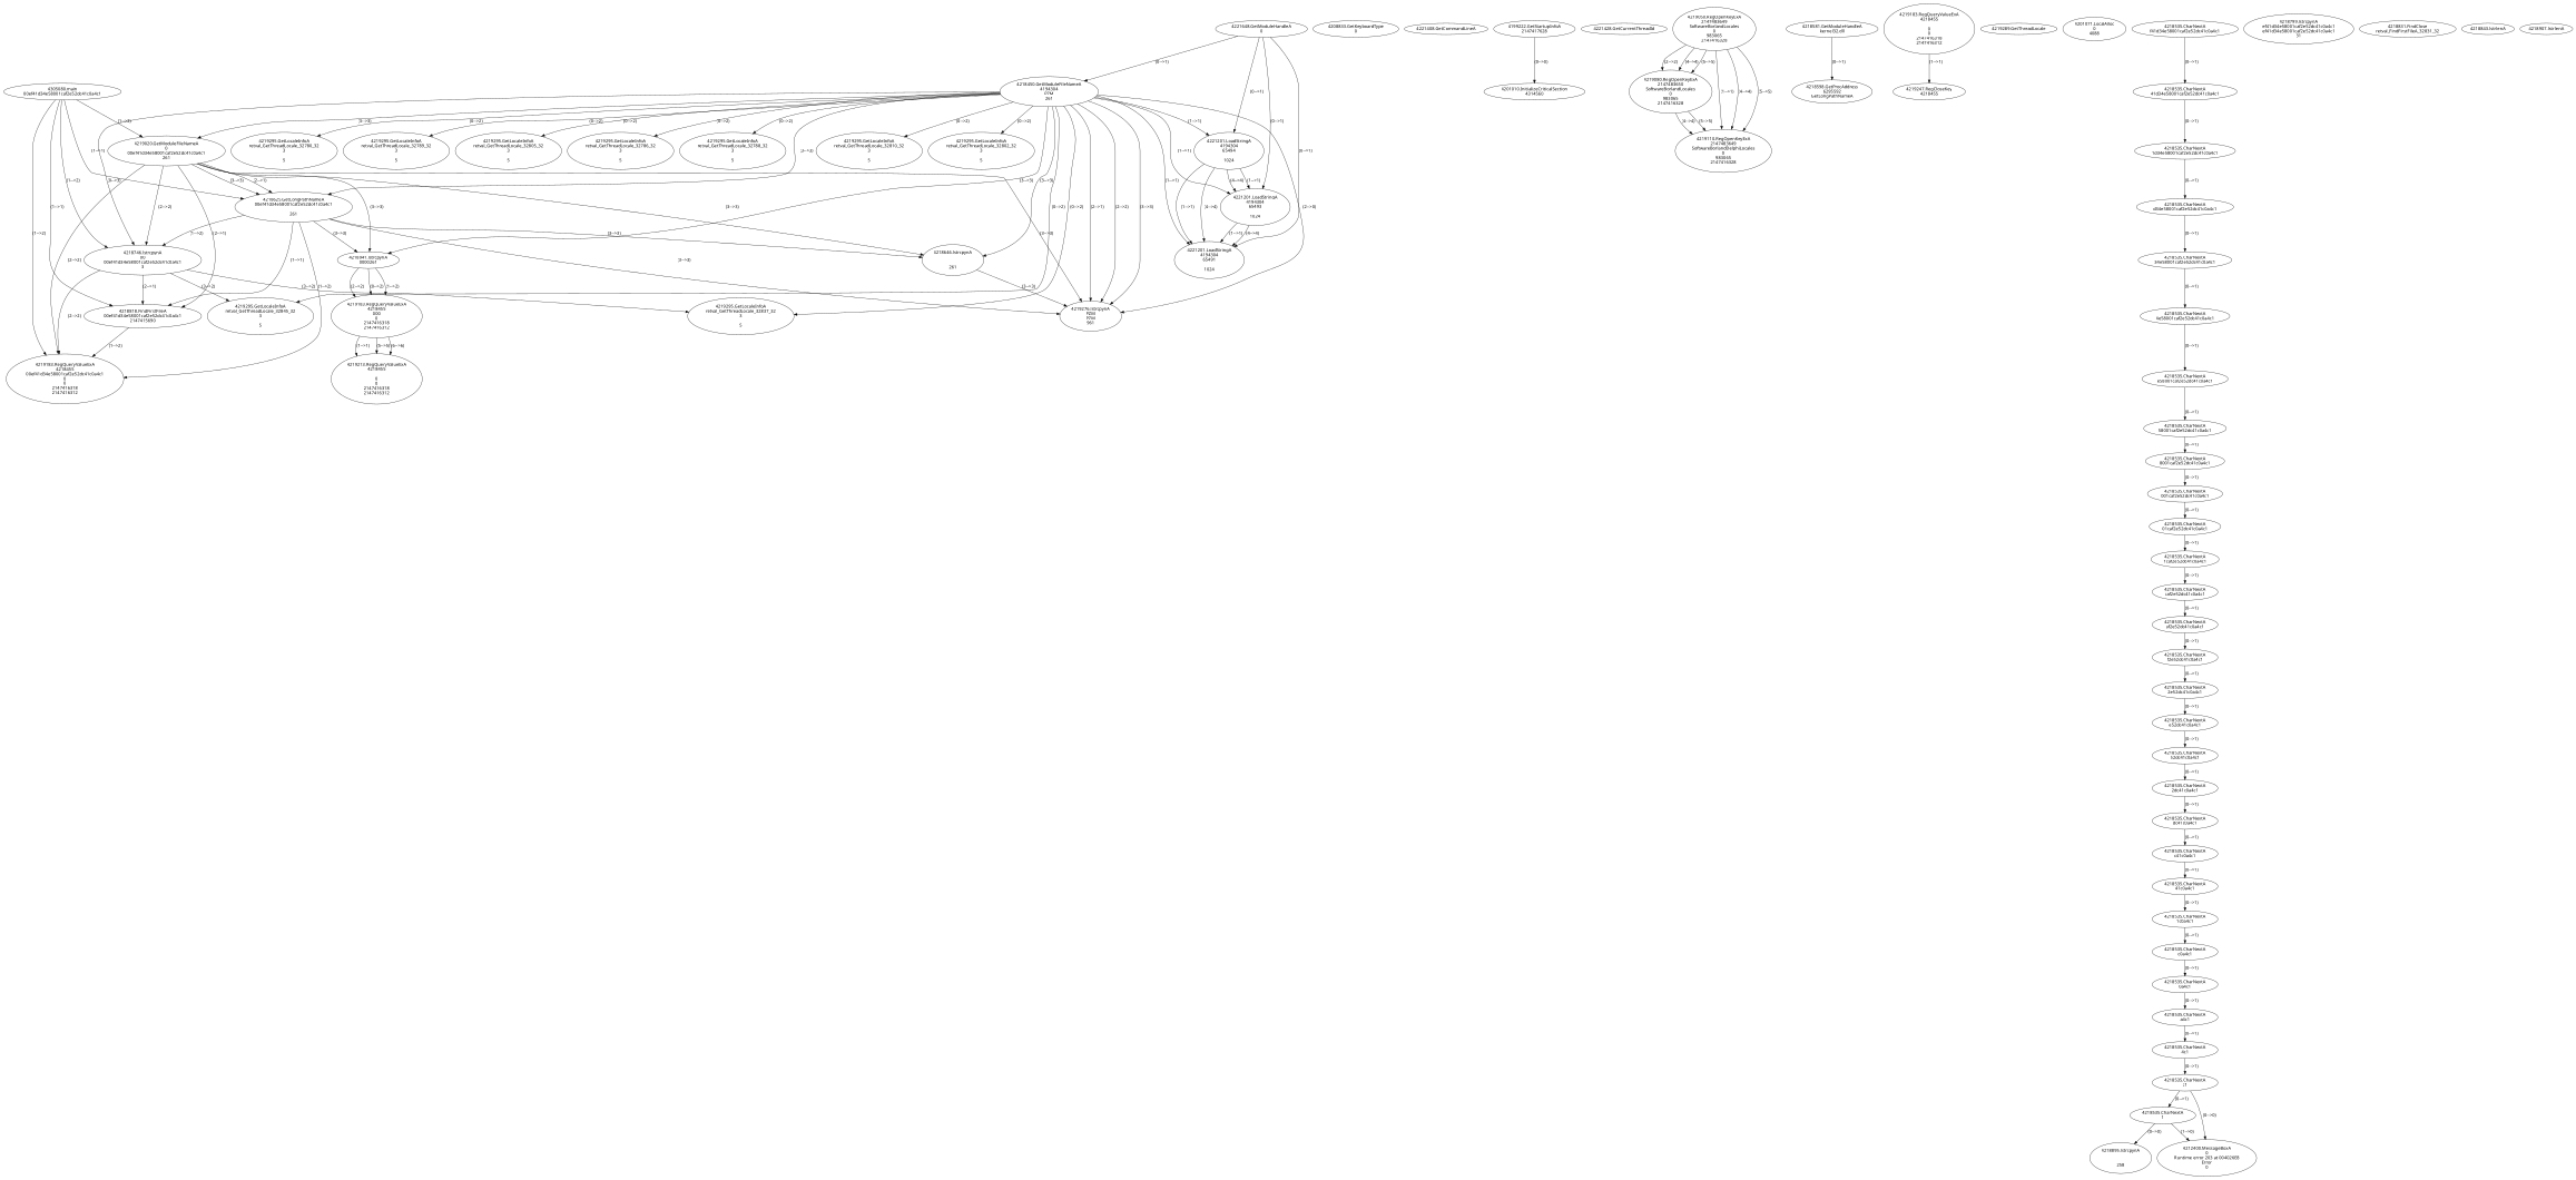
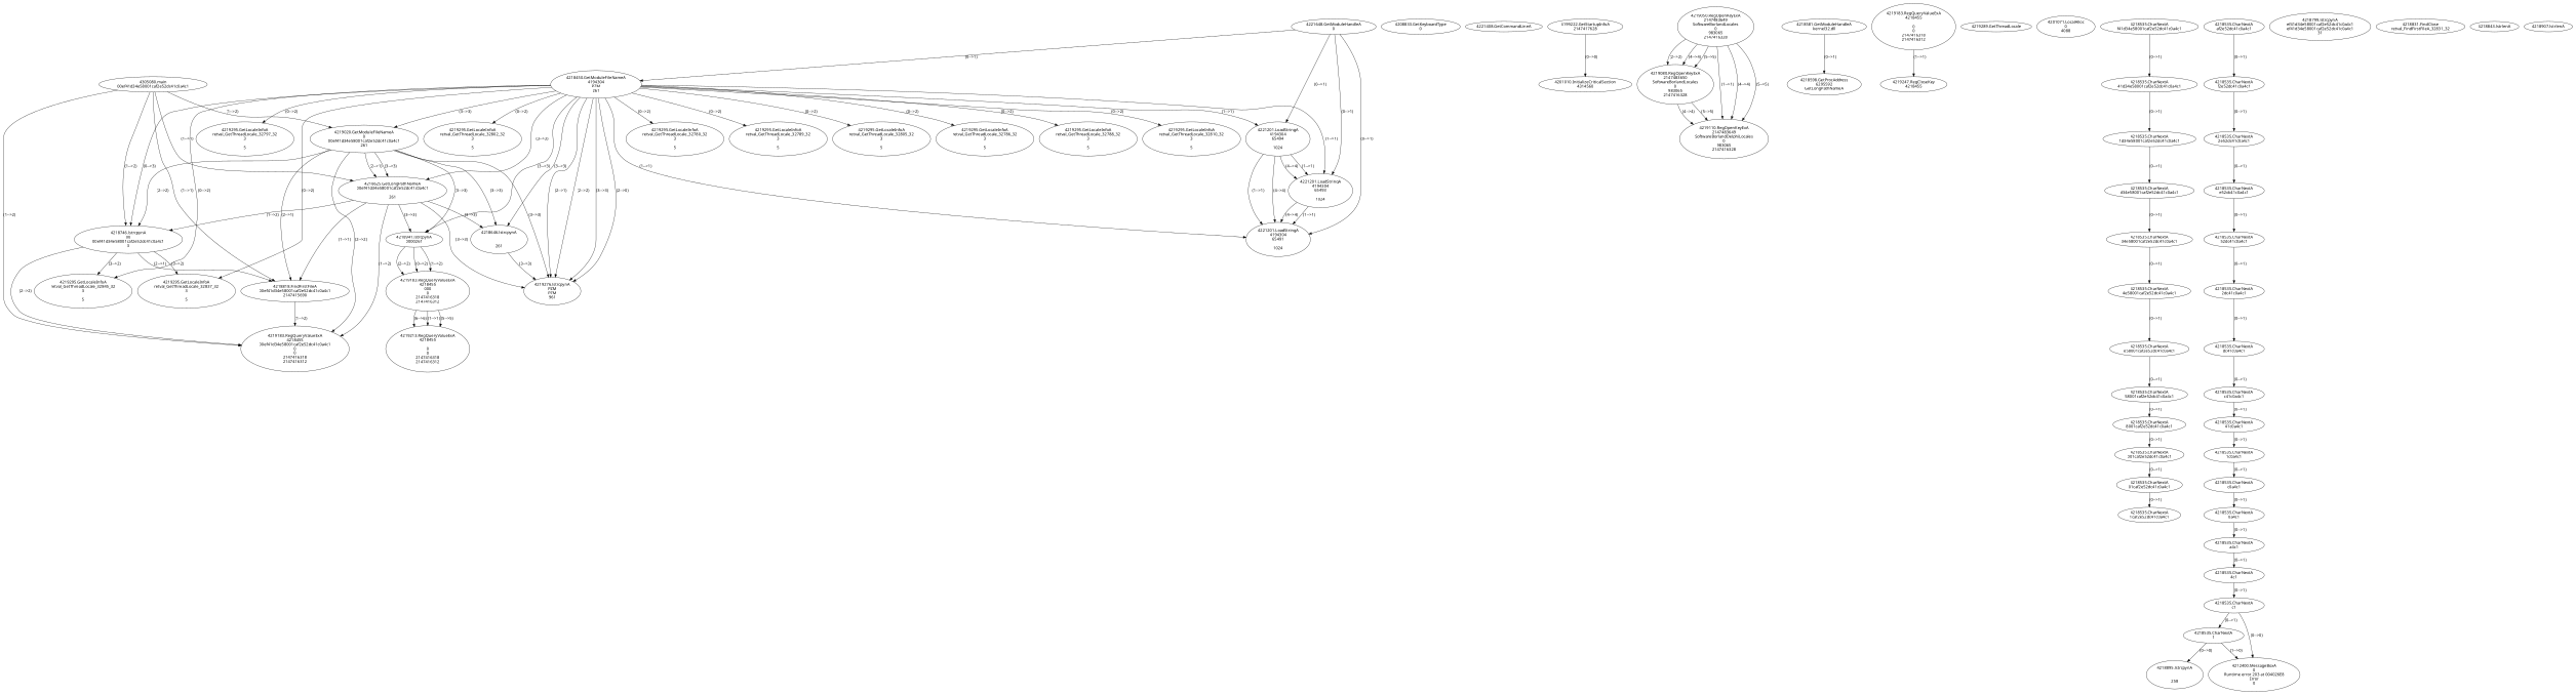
  digraph {
    fontname="Noto Sans"
    node [fontname="Noto Sans"]
    edge [fontname="Noto Sans"]
    n1 [label="4305080.main\n00ef41d34e58001caf2e52dc41c0a4c1"]
    n2 [label="4219020.GetModuleFileNameA\n0\n00ef41d34e58001caf2e52dc41c0a4c1\n261"]
    n3 [label="4218625.GetLongPathNameA\n00ef41d34e58001caf2e52dc41c0a4c1\n\n261"]
    n4 [label="4218746.lstrcpynA\n00\n00ef41d34e58001caf2e52dc41c0a4c1\n3"]
    n5 [label="4218818.FindFirstFileA\n00ef41d34e58001caf2e52dc41c0a4c1\n2147415690"]
    n6 [label="4219183.RegQueryValueExA\n4218455\n00ef41d34e58001caf2e52dc41c0a4c1\n0\n0\n2147416318\n2147416312"]
    n7 [label="4218646.lstrcpynA\n\n\n261"]
    n8 [label="4219276.lstrcpynA\nPZM\nPZM\n961"]
    n9 [label="4218941.lstrcpynA\n0000261"]
    n10 [label="4219295.GetLocaleInfoA\nretval_GetThreadLocale_32837_32\n3\n\n5"]
    n11 [label="4219295.GetLocaleInfoA\nretval_GetThreadLocale_32845_32\n3\n\n5"]
    n12 [label="4221648.GetModuleHandleA\n0"]
    n13 [label="4218450.GetModuleFileNameA\n4194304\nPZM\n261"]
    n14 [label="4221201.LoadStringA\n4194304\n65494\n\n1024"]
    n15 [label="4221201.LoadStringA\n4194304\n65493\n\n1024"]
    n16 [label="4221201.LoadStringA\n4194304\n65491\n\n1024"]
    n17 [label="4219295.GetLocaleInfoA\nretval_GetThreadLocale_32780_32\n3\n\n5"]
    n18 [label="4219295.GetLocaleInfoA\nretval_GetThreadLocale_32789_32\n3\n\n5"]
    n19 [label="4219295.GetLocaleInfoA\nretval_GetThreadLocale_32805_32\n3\n\n5"]
    n20 [label="4219295.GetLocaleInfoA\nretval_GetThreadLocale_32786_32\n3\n\n5"]
    n21 [label="4219295.GetLocaleInfoA\nretval_GetThreadLocale_32788_32\n3\n\n5"]
    n22 [label="4219295.GetLocaleInfoA\nretval_GetThreadLocale_32810_32\n3\n\n5"]
+   n23 [label="4219295.GetLocaleInfoA\nretval_GetThreadLocale_32797_32\n3\n\n5"]
    n24 [label="4219295.GetLocaleInfoA\nretval_GetThreadLocale_32802_32\n3\n\n5"]
    n25 [label="4208833.GetKeyboardType\n0"]
    n26 [label="4221408.GetCommandLineA\n"]
    n27 [label="4199222.GetStartupInfoA\n2147417628"]
    n28 [label="4201010.InitializeCriticalSection\n4314560"]
-   n29 [label="4221428.GetCurrentThreadId\n"]
    n30 [label="4219183.RegQueryValueExA\n4218455\n000\n0\n2147416318\n2147416312"]
    n31 [label="4219050.RegOpenKeyExA\n2147483649\nSoftware\Borland\Locales\n0\n983065\n2147416328"]
    n32 [label="4219080.RegOpenKeyExA\n2147483650\nSoftware\Borland\Locales\n0\n983065\n2147416328"]
    n33 [label="4219110.RegOpenKeyExA\n2147483649\nSoftware\Borland\Delphi\Locales\n0\n983065\n2147416328"]
    n34 [label="4218581.GetModuleHandleA\nkernel32.dll"]
    n35 [label="4218598.GetProcAddress\n6295592\nGetLongPathNameA"]
    n36 [label="4219183.RegQueryValueExA\n4218455\n\n0\n0\n2147416318\n2147416312"]
    n37 [label="4219247.RegCloseKey\n4218455"]
    n38 [label="4219289.GetThreadLocale\n"]
    n39 [label="4201071.LocalAlloc\n0\n4088"]
    n40 [label="4218535.CharNextA\nf41d34e58001caf2e52dc41c0a4c1"]
    n41 [label="4218535.CharNextA\n41d34e58001caf2e52dc41c0a4c1"]
    n42 [label="4218535.CharNextA\n1d34e58001caf2e52dc41c0a4c1"]
    n43 [label="4218535.CharNextA\nd34e58001caf2e52dc41c0a4c1"]
    n44 [label="4218535.CharNextA\n34e58001caf2e52dc41c0a4c1"]
    n45 [label="4218535.CharNextA\n4e58001caf2e52dc41c0a4c1"]
    n46 [label="4218535.CharNextA\ne58001caf2e52dc41c0a4c1"]
    n47 [label="4218535.CharNextA\n58001caf2e52dc41c0a4c1"]
    n48 [label="4218535.CharNextA\n8001caf2e52dc41c0a4c1"]
    n49 [label="4218535.CharNextA\n001caf2e52dc41c0a4c1"]
    n50 [label="4218535.CharNextA\n01caf2e52dc41c0a4c1"]
    n51 [label="4218535.CharNextA\n1caf2e52dc41c0a4c1"]
-   n52 [label="4218535.CharNextA\ncaf2e52dc41c0a4c1"]
    n53 [label="4218535.CharNextA\naf2e52dc41c0a4c1"]
    n54 [label="4218535.CharNextA\nf2e52dc41c0a4c1"]
    n55 [label="4218535.CharNextA\n2e52dc41c0a4c1"]
    n56 [label="4218535.CharNextA\ne52dc41c0a4c1"]
    n57 [label="4218535.CharNextA\n52dc41c0a4c1"]
    n58 [label="4218535.CharNextA\n2dc41c0a4c1"]
    n59 [label="4218535.CharNextA\ndc41c0a4c1"]
    n60 [label="4218535.CharNextA\nc41c0a4c1"]
    n61 [label="4218535.CharNextA\n41c0a4c1"]
    n62 [label="4218535.CharNextA\n1c0a4c1"]
    n63 [label="4218535.CharNextA\nc0a4c1"]
    n64 [label="4218535.CharNextA\n0a4c1"]
    n65 [label="4218535.CharNextA\na4c1"]
    n66 [label="4218535.CharNextA\n4c1"]
    n67 [label="4218535.CharNextA\nc1"]
    n68 [label="4218535.CharNextA\n1"]
    n69 [label="4212400.MessageBoxA\n0\nRuntime error 203 at 004026E8\nError\n0"]
    n70 [label="4218895.lstrcpynA\n\n\n258"]
    n71 [label="4218799.lstrcpynA\nef41d34e58001caf2e52dc41c0a4c1\nef41d34e58001caf2e52dc41c0a4c1\n31"]
    n72 [label="4218831.FindClose\nretval_FindFirstFileA_32831_32"]
    n73 [label="4218843.lstrlenA\n"]
    n74 [label="4218907.lstrlenA\n"]
    n75 [label="4219213.RegQueryValueExA\n4218455\n\n0\n0\n2147416318\n2147416312"]
    n1 -> n2 [label="(1-->2)"]
    n1 -> n3 [label="(1-->1)"]
    n1 -> n4 [label="(1-->2)"]
    n1 -> n5 [label="(1-->1)"]
    n1 -> n6 [label="(1-->2)"]
    n2 -> n3 [label="(2-->1)"]
    n2 -> n3 [label="(3-->3)"]
    n2 -> n4 [label="(2-->2)"]
    n2 -> n5 [label="(2-->1)"]
    n2 -> n6 [label="(2-->2)"]
    n2 -> n7 [label="(3-->3)"]
    n2 -> n8 [label="(3-->3)"]
    n2 -> n9 [label="(3-->3)"]
    n3 -> n4 [label="(1-->2)"]
    n3 -> n5 [label="(1-->1)"]
    n3 -> n6 [label="(1-->2)"]
    n3 -> n7 [label="(3-->3)"]
    n3 -> n8 [label="(3-->3)"]
    n3 -> n9 [label="(3-->3)"]
    n4 -> n5 [label="(2-->1)"]
    n4 -> n6 [label="(2-->2)"]
    n4 -> n10 [label="(3-->2)"]
    n4 -> n11 [label="(3-->2)"]
    n5 -> n6 [label="(1-->2)"]
    n7 -> n8 [label="(3-->3)"]
    n9 -> n30 [label="(1-->2)"]
    n9 -> n30 [label="(2-->2)"]
    n9 -> n30 [label="(0-->2)"]
    n12 -> n13 [label="(0-->1)"]
    n12 -> n14 [label="(0-->1)"]
    n12 -> n15 [label="(0-->1)"]
    n12 -> n16 [label="(0-->1)"]
    n13 -> n2 [label="(3-->3)"]
    n13 -> n3 [label="(3-->3)"]
    n13 -> n4 [label="(0-->3)"]
    n13 -> n7 [label="(3-->3)"]
    n13 -> n8 [label="(2-->1)"]
    n13 -> n8 [label="(2-->2)"]
    n13 -> n8 [label="(3-->3)"]
    n13 -> n8 [label="(2-->0)"]
    n13 -> n9 [label="(3-->3)"]
    n13 -> n10 [label="(0-->2)"]
    n13 -> n11 [label="(0-->2)"]
    n13 -> n14 [label="(1-->1)"]
    n13 -> n15 [label="(1-->1)"]
    n13 -> n16 [label="(1-->1)"]
    n13 -> n17 [label="(0-->2)"]
    n13 -> n18 [label="(0-->2)"]
    n13 -> n19 [label="(0-->2)"]
    n13 -> n20 [label="(0-->2)"]
    n13 -> n21 [label="(0-->2)"]
    n13 -> n22 [label="(0-->2)"]
+   n13 -> n23 [label="(0-->2)"]
    n13 -> n24 [label="(0-->2)"]
    n14 -> n15 [label="(1-->1)"]
    n14 -> n15 [label="(4-->4)"]
    n14 -> n16 [label="(1-->1)"]
    n14 -> n16 [label="(4-->4)"]
    n15 -> n16 [label="(1-->1)"]
    n15 -> n16 [label="(4-->4)"]
    n27 -> n28 [label="(0-->0)"]
    n30 -> n75 [label="(1-->1)"]
    n30 -> n75 [label="(5-->5)"]
    n30 -> n75 [label="(6-->6)"]
    n31 -> n32 [label="(2-->2)"]
    n31 -> n32 [label="(4-->4)"]
    n31 -> n32 [label="(5-->5)"]
    n31 -> n33 [label="(1-->1)"]
    n31 -> n33 [label="(4-->4)"]
    n31 -> n33 [label="(5-->5)"]
    n32 -> n33 [label="(4-->4)"]
    n32 -> n33 [label="(5-->5)"]
    n34 -> n35 [label="(0-->1)"]
    n36 -> n37 [label="(1-->1)"]
    n40 -> n41 [label="(0-->1)"]
    n41 -> n42 [label="(0-->1)"]
    n42 -> n43 [label="(0-->1)"]
    n43 -> n44 [label="(0-->1)"]
    n44 -> n45 [label="(0-->1)"]
    n45 -> n46 [label="(0-->1)"]
    n46 -> n47 [label="(0-->1)"]
    n47 -> n48 [label="(0-->1)"]
    n48 -> n49 [label="(0-->1)"]
    n49 -> n50 [label="(0-->1)"]
    n50 -> n51 [label="(0-->1)"]
-   n51 -> n52 [label="(0-->1)"]
-   n52 -> n53 [label="(0-->1)"]
    n53 -> n54 [label="(0-->1)"]
    n54 -> n55 [label="(0-->1)"]
    n55 -> n56 [label="(0-->1)"]
    n56 -> n57 [label="(0-->1)"]
    n57 -> n58 [label="(0-->1)"]
    n58 -> n59 [label="(0-->1)"]
    n59 -> n60 [label="(0-->1)"]
    n60 -> n61 [label="(0-->1)"]
    n61 -> n62 [label="(0-->1)"]
    n62 -> n63 [label="(0-->1)"]
    n63 -> n64 [label="(0-->1)"]
    n64 -> n65 [label="(0-->1)"]
    n65 -> n66 [label="(0-->1)"]
    n66 -> n67 [label="(0-->1)"]
    n67 -> n68 [label="(0-->1)"]
    n67 -> n69 [label="(0-->0)"]
    n68 -> n69 [label="(1-->0)"]
    n68 -> n70 [label="(0-->0)"]
  }
